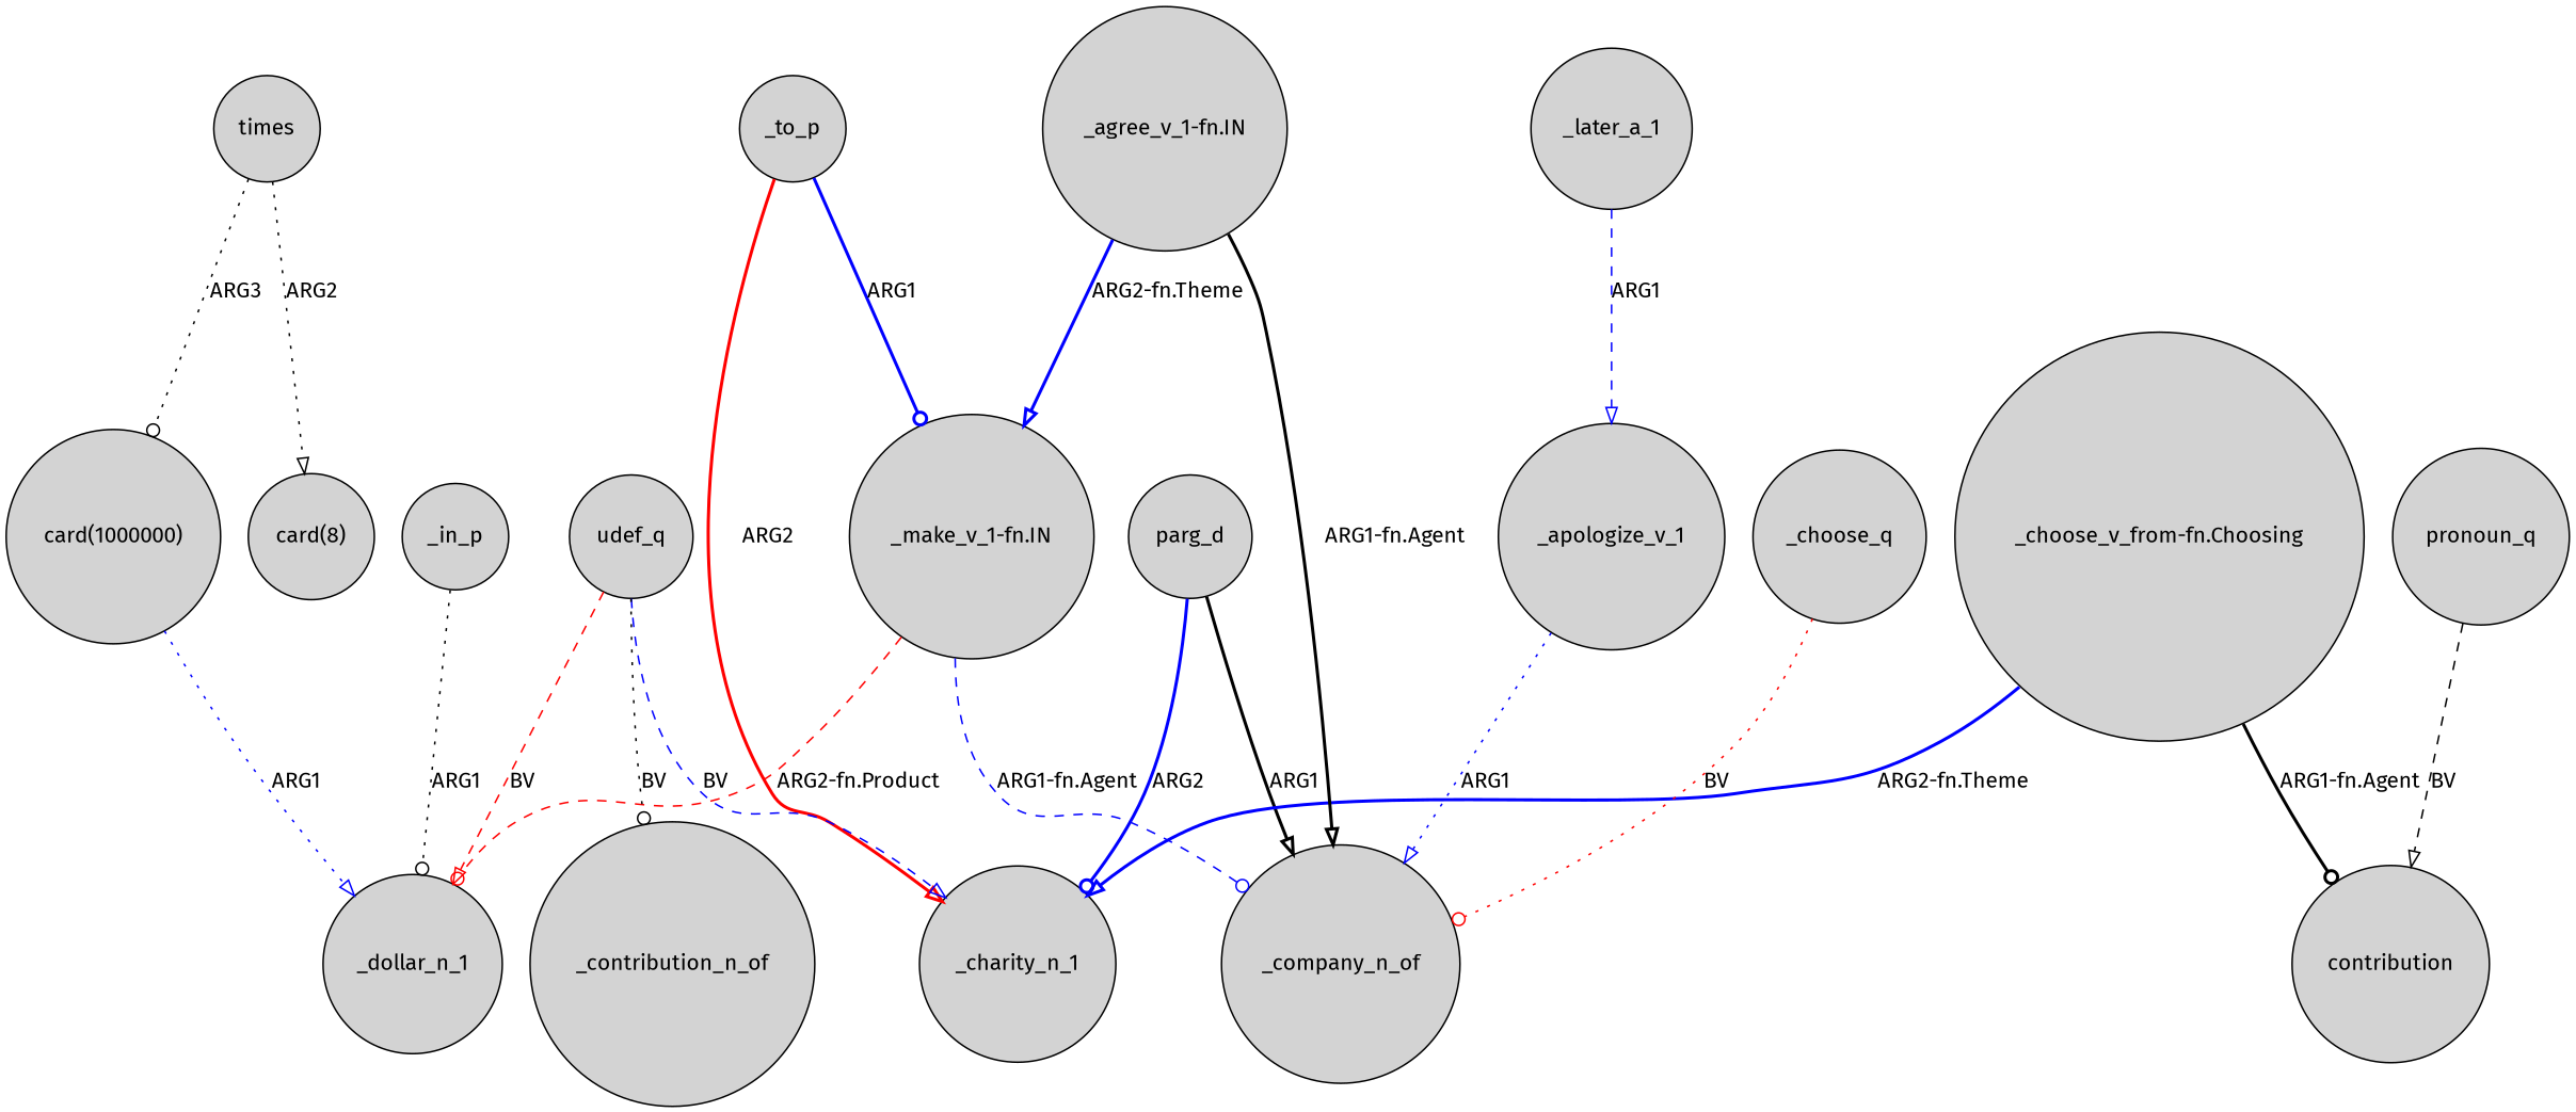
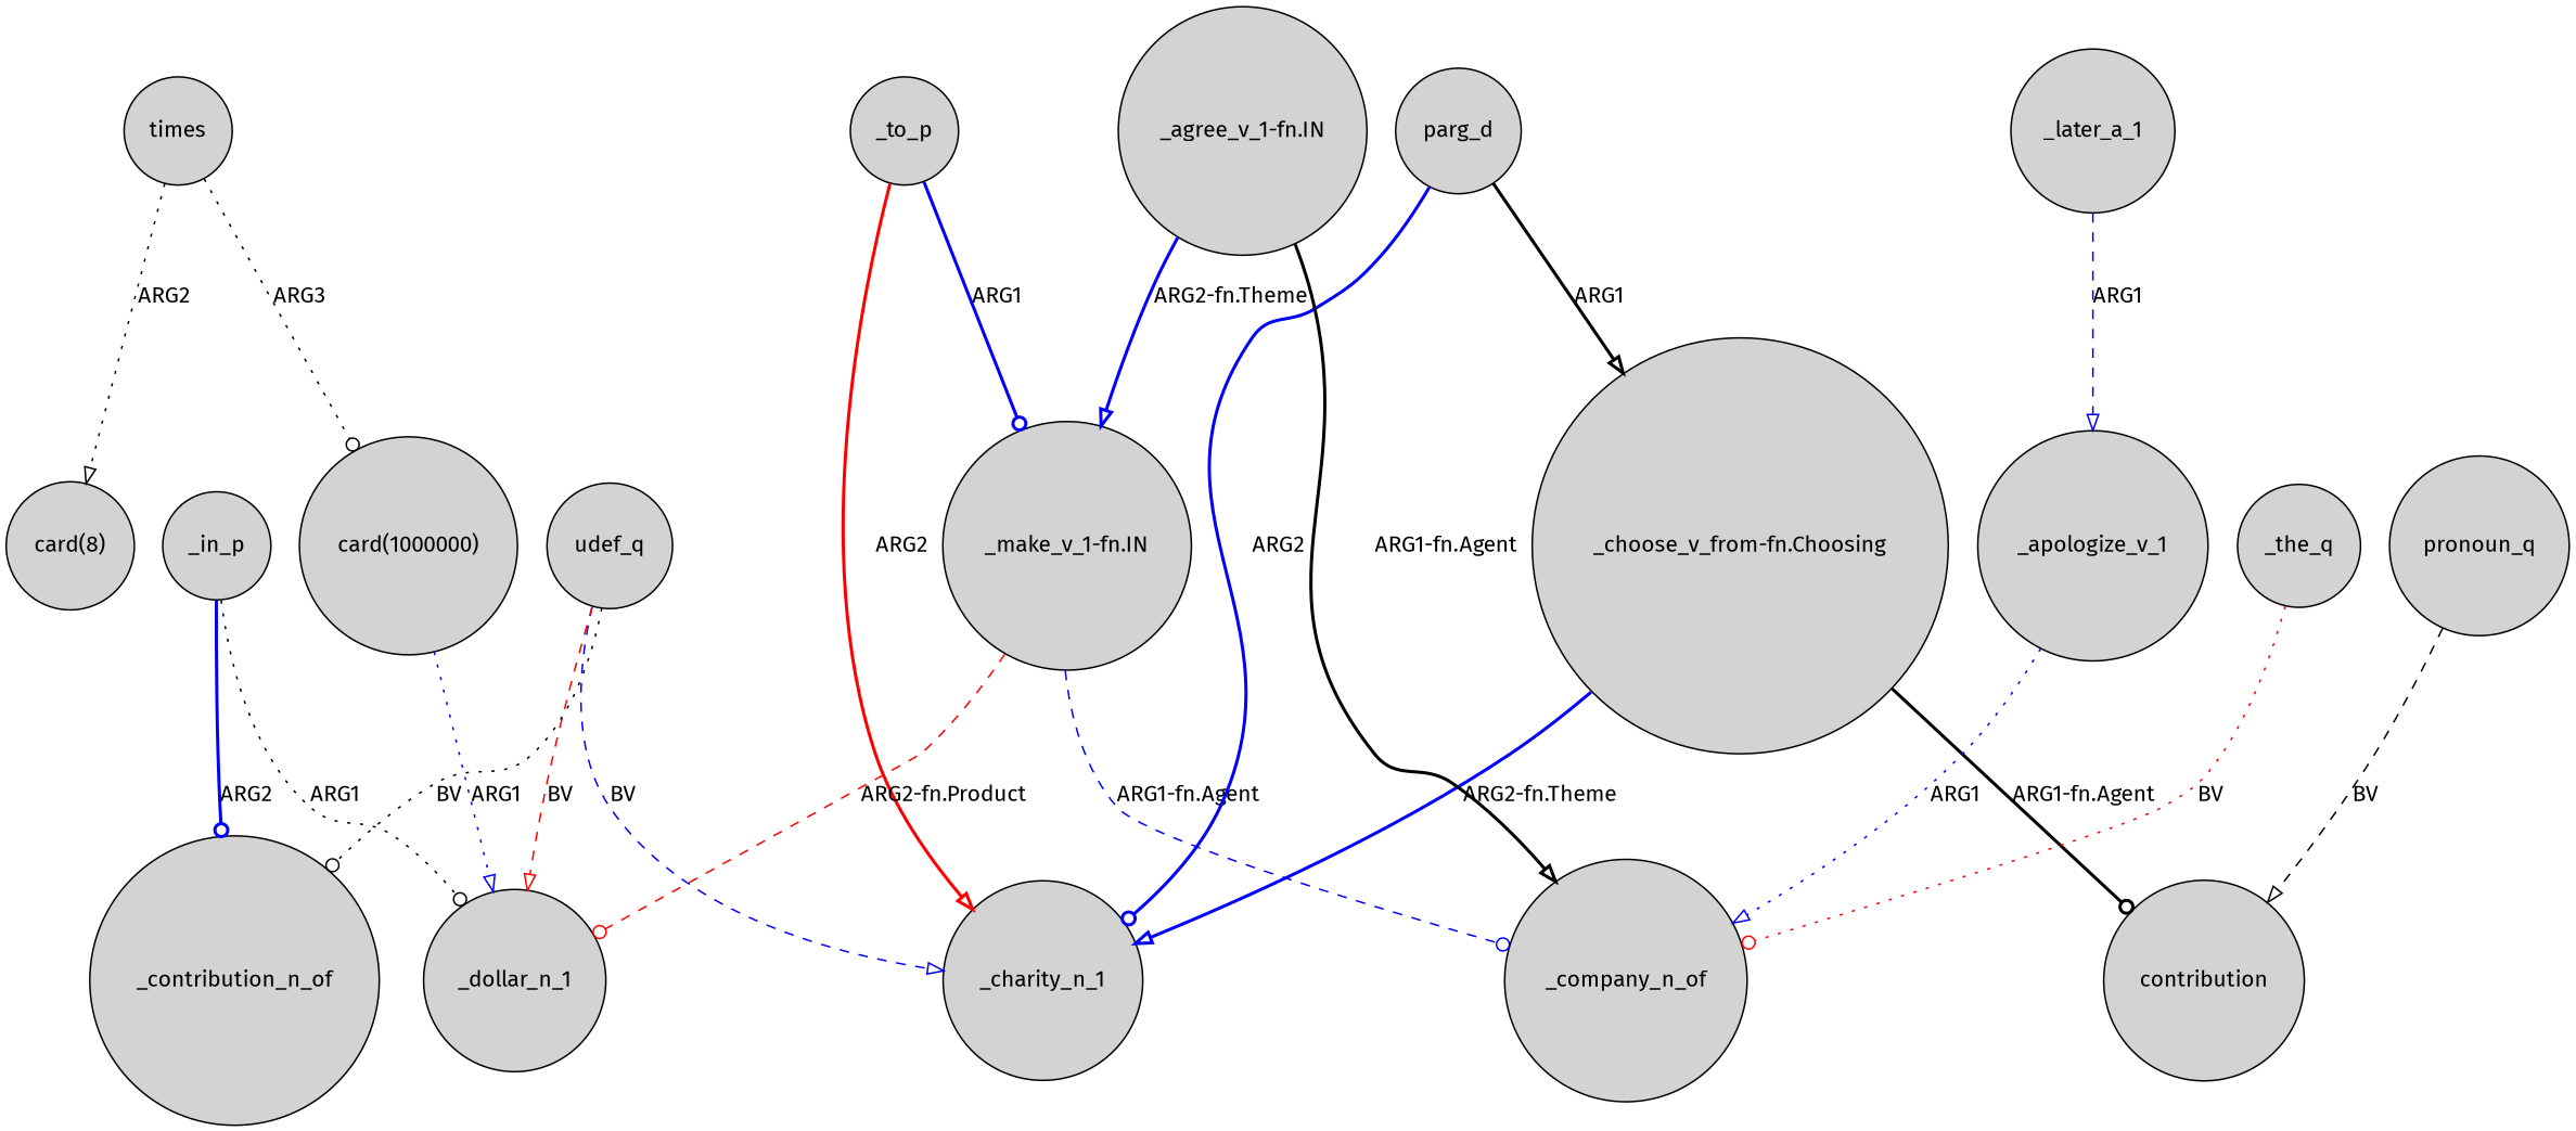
  digraph {
    fontname="Fira Sans"
    node [fontname="Fira Sans" shape=circle style=filled]
    edge [arrowhead=onormal color=blue fontname="Fira Sans" style=bold]
    _to_p
    "_make_v_1-fn.IN"
    _charity_n_1
    _dollar_n_1
    _company_n_of
    "card(1000000)"
    parg_d
    "_choose_v_from-fn.Choosing"
    n9 [label=contribution]
    _in_p
    _contribution_n_of
    _apologize_v_1
    _later_a_1
    times
    "card(8)"
    "_agree_v_1-fn.IN"
-   _the_q [label=_choose_q]
+   _the_q
    pronoun_q
    udef_q
    _to_p -> "_make_v_1-fn.IN" [arrowhead=odot label=ARG1]
    _to_p -> _charity_n_1 [color=red label=ARG2]
    "_make_v_1-fn.IN" -> _dollar_n_1 [arrowhead=odot color=red label="ARG2-fn.Product" style=dashed]
    "_make_v_1-fn.IN" -> _company_n_of [arrowhead=odot label="ARG1-fn.Agent" style=dashed]
    "card(1000000)" -> _dollar_n_1 [label=ARG1 style=dotted]
    parg_d -> _charity_n_1 [arrowhead=odot label=ARG2]
-   parg_d -> _company_n_of [color=black label=ARG1]
+   parg_d -> "_choose_v_from-fn.Choosing" [color=black label=ARG1]
    "_choose_v_from-fn.Choosing" -> _charity_n_1 [label="ARG2-fn.Theme"]
    "_choose_v_from-fn.Choosing" -> n9 [arrowhead=odot color=black label="ARG1-fn.Agent"]
    _in_p -> _dollar_n_1 [arrowhead=odot color=black label=ARG1 style=dotted]
+   _in_p -> _contribution_n_of [arrowhead=odot label=ARG2]
    _apologize_v_1 -> _company_n_of [label=ARG1 style=dotted]
    _later_a_1 -> _apologize_v_1 [label=ARG1 style=dashed]
    times -> "card(1000000)" [arrowhead=odot color=black label=ARG3 style=dotted]
    times -> "card(8)" [color=black label=ARG2 style=dotted]
    "_agree_v_1-fn.IN" -> "_make_v_1-fn.IN" [label="ARG2-fn.Theme"]
    "_agree_v_1-fn.IN" -> _company_n_of [color=black label="ARG1-fn.Agent"]
    _the_q -> _company_n_of [arrowhead=odot color=red label=BV style=dotted]
    pronoun_q -> n9 [color=black label=BV style=dashed]
    udef_q -> _charity_n_1 [label=BV style=dashed]
    udef_q -> _dollar_n_1 [color=red label=BV style=dashed]
    udef_q -> _contribution_n_of [arrowhead=odot color=black label=BV style=dotted]
  }
